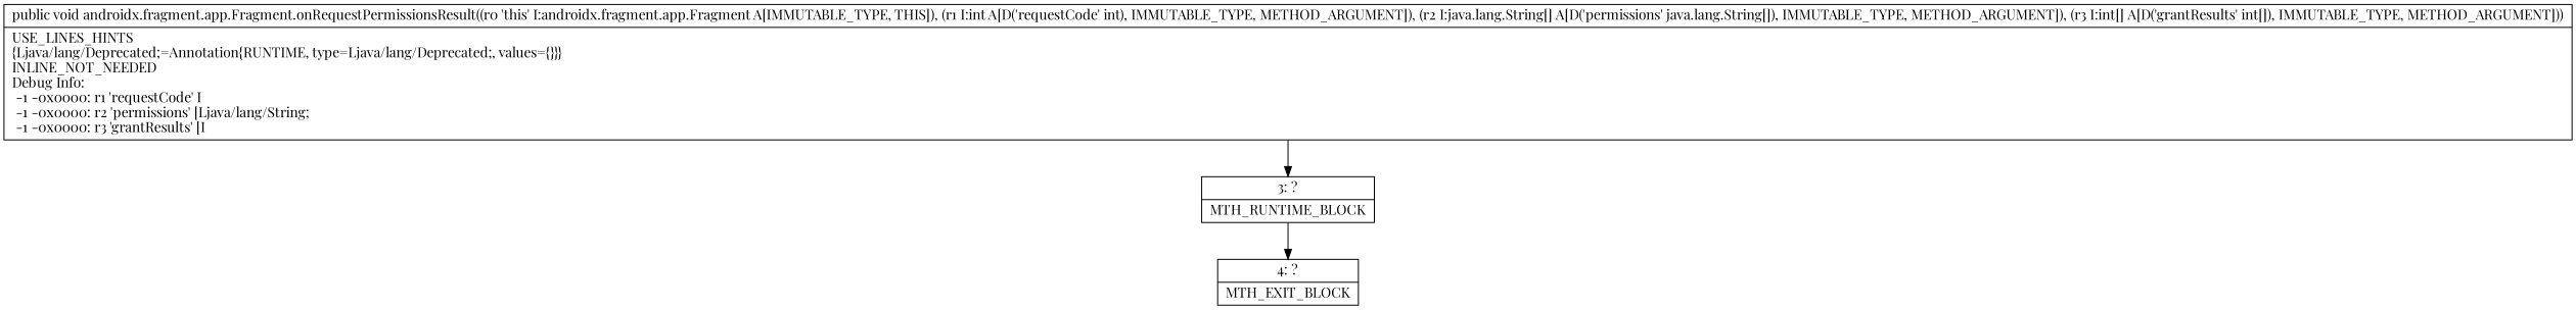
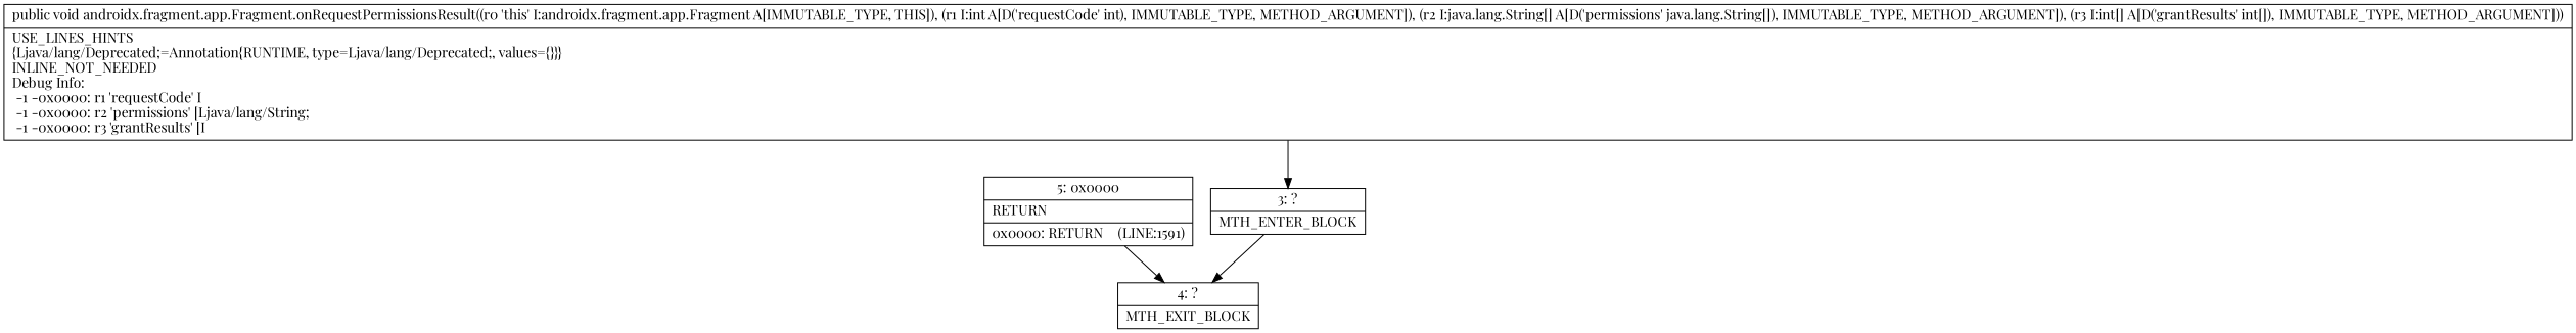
  digraph {
    fontname="Playfair Display"
    node [fontname="Playfair Display" shape=record]
    edge [fontname="Playfair Display"]
-   n1 [label="{3\:\ ?|MTH_RUNTIME_BLOCK\l}"]
+   n1 [label="{3\:\ ?|MTH_ENTER_BLOCK\l}"]
    n2 [label="{4\:\ ?|MTH_EXIT_BLOCK\l}"]
+   n3 [label="{5\:\ 0x0000|RETURN\l|0x0000: RETURN    (LINE:1591)\l}"]
    n4 [label="{public void androidx.fragment.app.Fragment.onRequestPermissionsResult((r0 'this' I:androidx.fragment.app.Fragment A[IMMUTABLE_TYPE, THIS]), (r1 I:int A[D('requestCode' int), IMMUTABLE_TYPE, METHOD_ARGUMENT]), (r2 I:java.lang.String[] A[D('permissions' java.lang.String[]), IMMUTABLE_TYPE, METHOD_ARGUMENT]), (r3 I:int[] A[D('grantResults' int[]), IMMUTABLE_TYPE, METHOD_ARGUMENT]))  | USE_LINES_HINTS\l\{Ljava\/lang\/Deprecated;=Annotation\{RUNTIME, type=Ljava\/lang\/Deprecated;, values=\{\}\}\}\lINLINE_NOT_NEEDED\lDebug Info:\l  \-1 \-0x0000: r1 'requestCode' I\l  \-1 \-0x0000: r2 'permissions' [Ljava\/lang\/String;\l  \-1 \-0x0000: r3 'grantResults' [I\l}"]
    n1 -> n2
+   n3 -> n2
    n4 -> n1
  }
